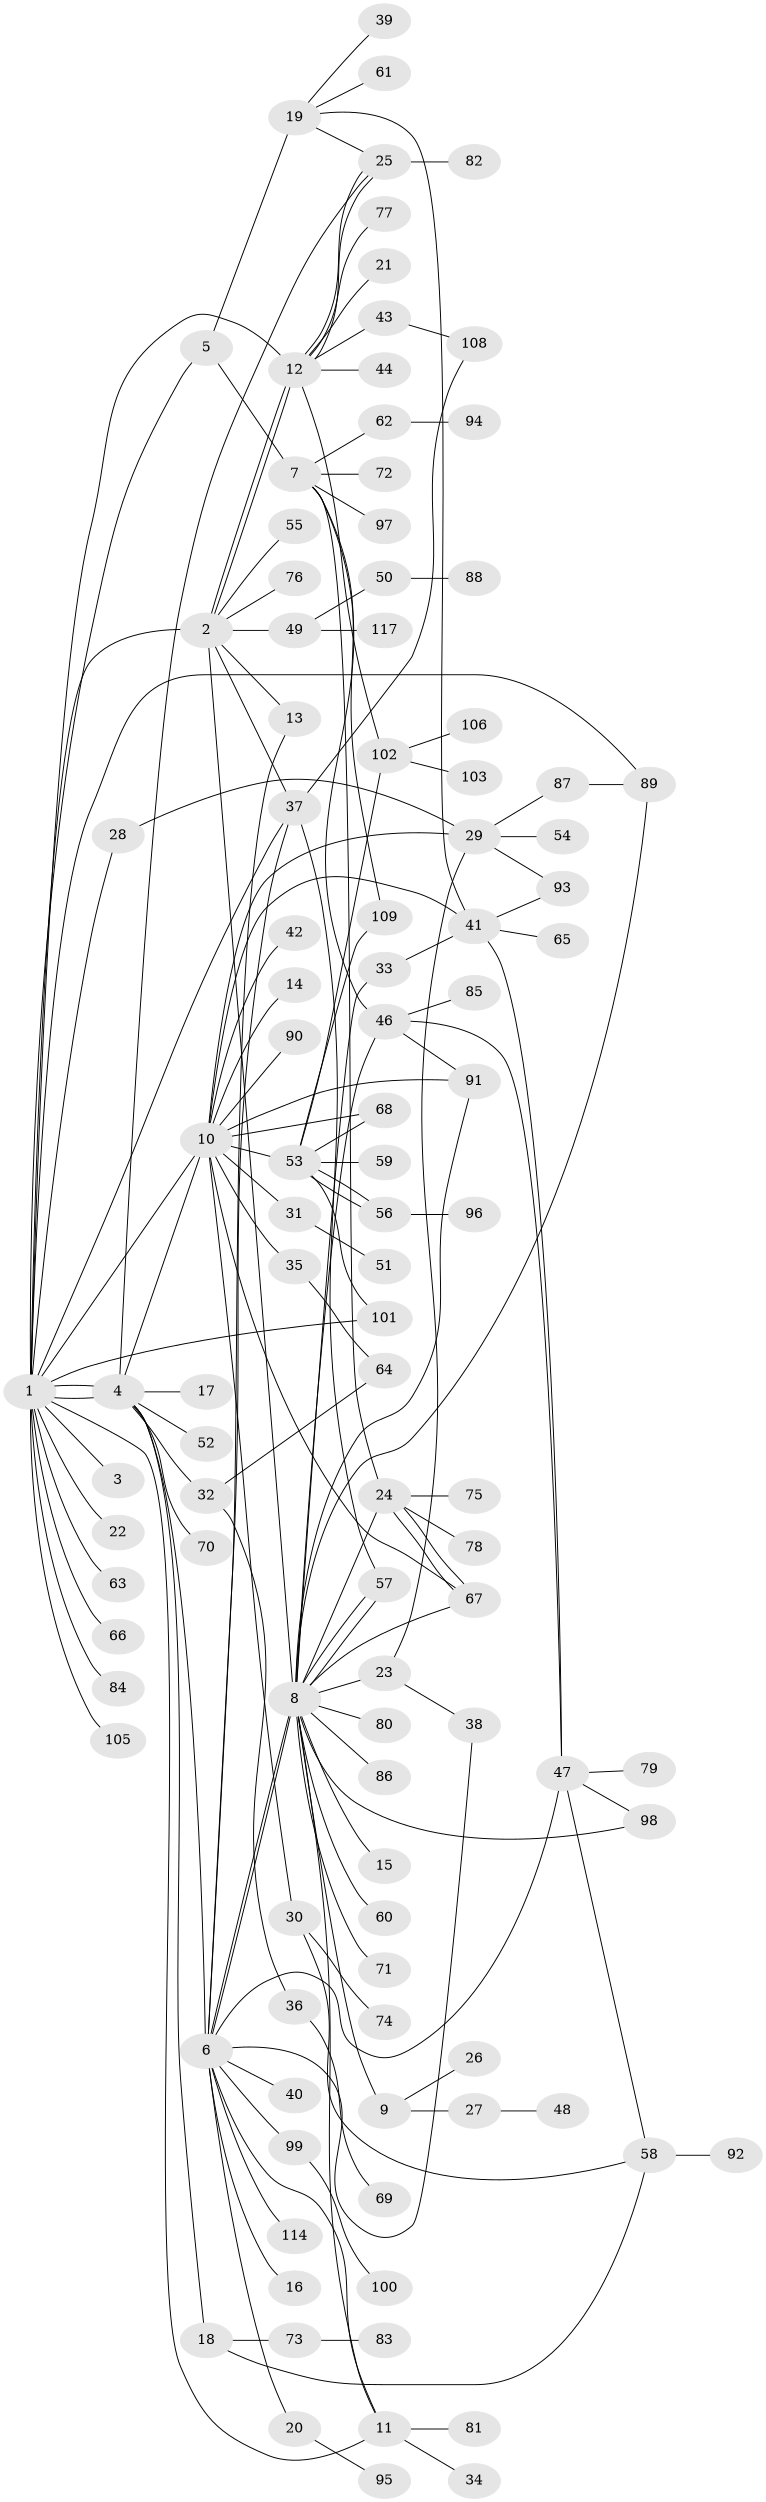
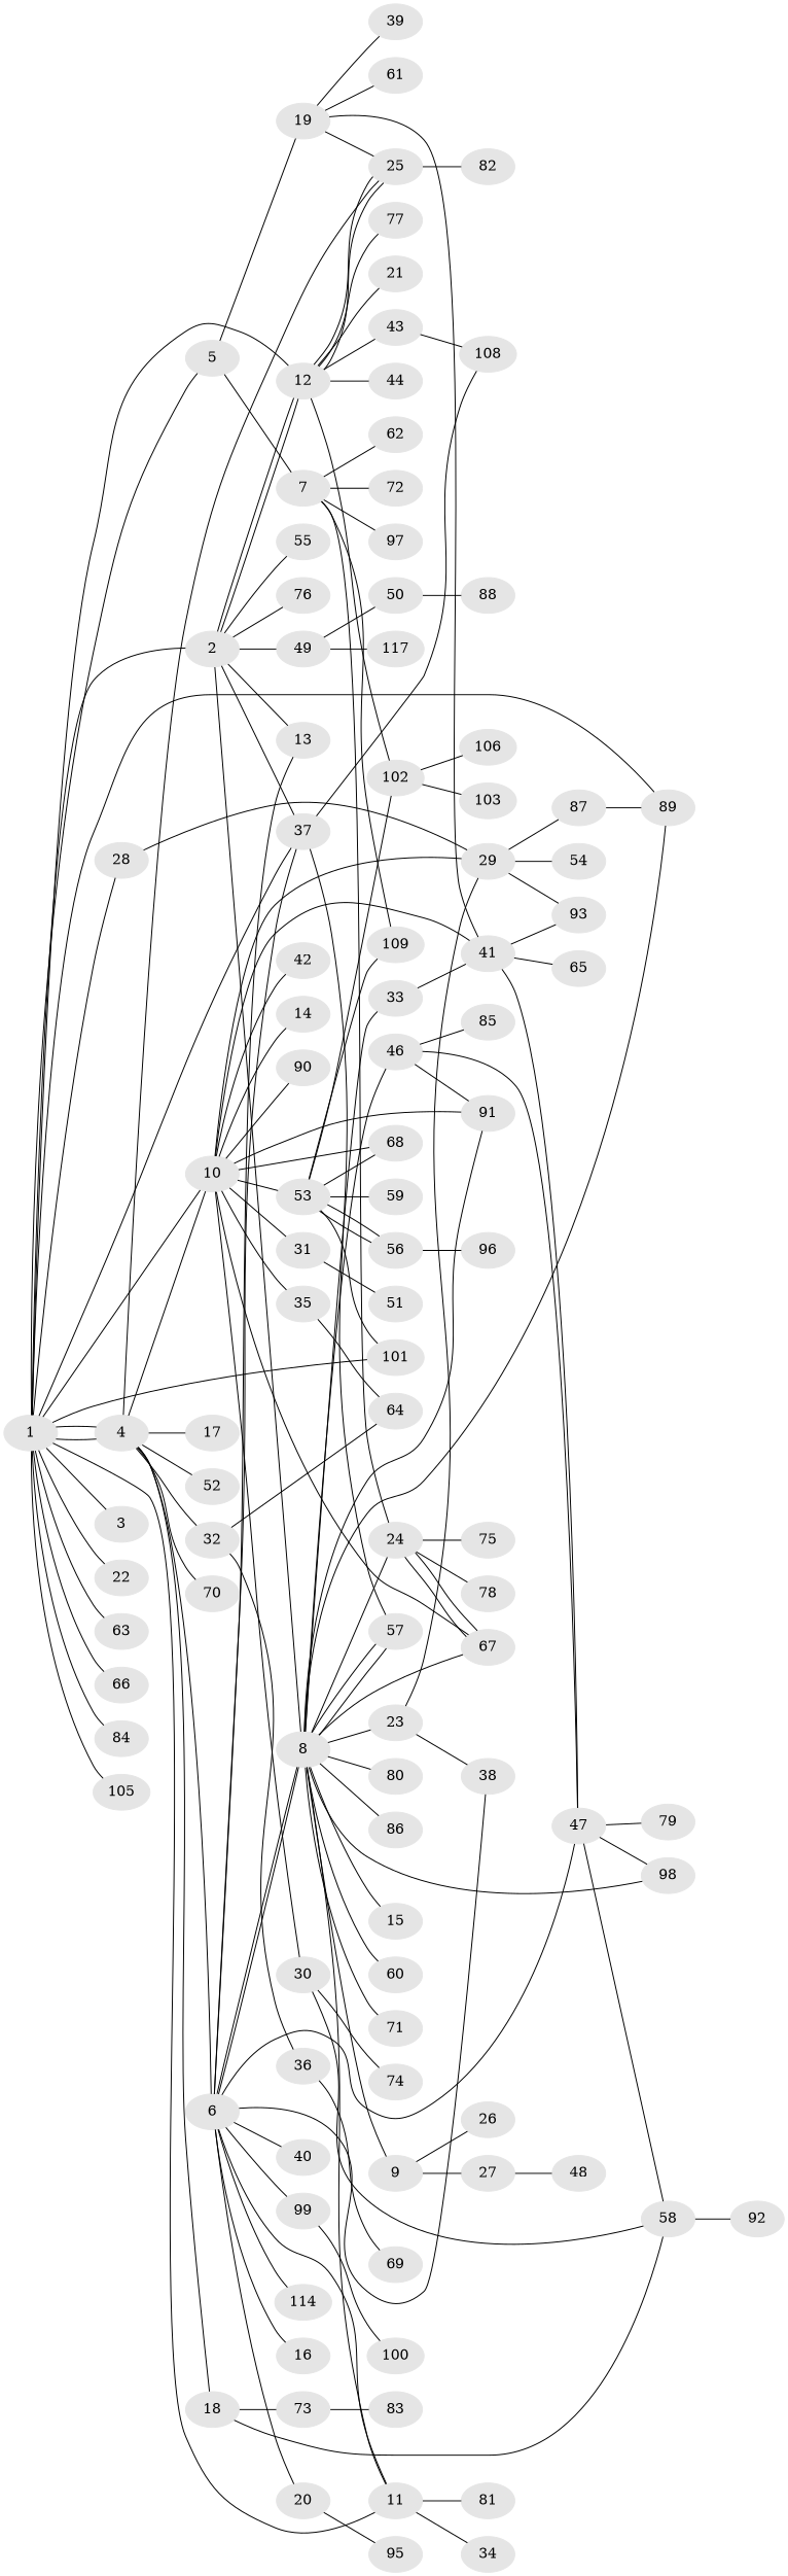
  graph {
    rankdir=LR
    node [color=gray90 style=filled]
    1
    2
    3
    4
    5
    10
    11
    12
    22
    28
    37
    63
    66
    84
    101
    105
    89
    8
    13
    49
    55
    76
    6
    17
    18
    25
    32
    52
    70
    7
    19
    67
    91
    14
    29
    30
    31
    35
    41
    42
    53
    68
    90
    34
    81
    21
    43
    44
    77
    102
    57
    108
    24
    46
    9
    15
    23
    33
    60
    71
    80
    86
    98
    50
    n65 [label=117]
    16
    20
    38
    40
    47
    99
    n72 [label=114]
    58
    73
    82
    36
    64
    62
    72
    97
    109
    39
    61
    95
    79
    100
    75
    78
    85
-   94
    26
    27
    48
    54
    87
    93
    74
    51
    65
    56
    59
    103
    106
    92
    83
    69
    88
    96
    1 -- 2
    1 -- 3
    1 -- 4
    1 -- 4
    1 -- 5
    1 -- 10
    1 -- 11
    1 -- 12
    1 -- 22
    1 -- 28
    1 -- 37
    1 -- 63
    1 -- 66
    1 -- 84
    1 -- 101
    1 -- 105
    1 -- 89
    2 -- 12
    2 -- 12
    2 -- 37
    2 -- 8
    2 -- 13
    2 -- 49
    2 -- 55
    2 -- 76
    4 -- 10
    4 -- 6
    4 -- 17
    4 -- 18
    4 -- 25
    4 -- 32
    4 -- 52
    4 -- 70
    5 -- 7
    5 -- 19
    10 -- 67
    10 -- 91
    10 -- 14
    10 -- 29
    10 -- 30
    10 -- 31
    10 -- 35
    10 -- 41
    10 -- 42
    10 -- 53
    10 -- 68
    10 -- 90
    11 -- 34
    11 -- 81
    12 -- 25
    12 -- 25
    12 -- 21
    12 -- 43
    12 -- 44
    12 -- 77
    12 -- 102
    28 -- 29
    37 -- 57
    37 -- 108
    8 -- 11
    8 -- 89
    8 -- 67
    8 -- 91
    8 -- 57
    8 -- 57
    8 -- 24
    8 -- 46
    8 -- 9
    8 -- 15
    8 -- 23
    8 -- 33
    8 -- 60
    8 -- 71
    8 -- 80
    8 -- 86
    8 -- 98
    49 -- 50
    49 -- n65
    6 -- 11
    6 -- 37
    6 -- 8
    6 -- 8
    6 -- 13
    6 -- 16
    6 -- 20
    6 -- 38
    6 -- 40
    6 -- 47
    6 -- 99
    6 -- n72
    18 -- 58
    18 -- 73
    25 -- 82
    32 -- 36
    32 -- 64
    7 -- 24
-   7 -- 46
    7 -- 62
    7 -- 72
    7 -- 97
    7 -- 109
    19 -- 25
    19 -- 41
    19 -- 39
    19 -- 61
    29 -- 54
    29 -- 87
    29 -- 93
    30 -- 58
    30 -- 74
    31 -- 51
    35 -- 64
    41 -- 47
    41 -- 93
    41 -- 65
    53 -- 101
    53 -- 68
    53 -- 102
    53 -- 109
    53 -- 56
    53 -- 56
    53 -- 59
    43 -- 108
    102 -- 103
    102 -- 106
    24 -- 67
    24 -- 67
    24 -- 75
    24 -- 78
    46 -- 91
    46 -- 47
    46 -- 85
    9 -- 26
    9 -- 27
    23 -- 29
    23 -- 38
    33 -- 41
    50 -- 88
    20 -- 95
    47 -- 98
    47 -- 58
    47 -- 79
    99 -- 100
    58 -- 92
    73 -- 83
    36 -- 69
-   62 -- 94
    27 -- 48
    87 -- 89
    56 -- 96
  }
